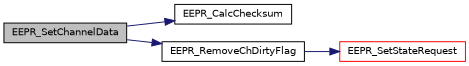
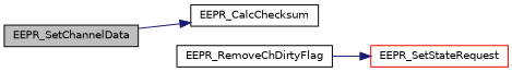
  digraph {
    rankdir=LR
    node [color=black fillcolor=white fontname=Helvetica fontsize=10 shape=record style=filled]
    edge [color=midnightblue fontname=Helvetica fontsize=10 labelfontname=Helvetica labelfontsize=10 style=solid]
    n1 [fillcolor=grey75 fontcolor=black height=0.2 label=EEPR_SetChannelData width=0.4]
    n2 [height=0.2 label=EEPR_CalcChecksum width=0.4]
    n3 [height=0.2 label=EEPR_RemoveChDirtyFlag width=0.4]
    n4 [color=red height=0.2 label=EEPR_SetStateRequest width=0.4]
    n1 -> n2
-   n1 -> n3
    n3 -> n4
  }
